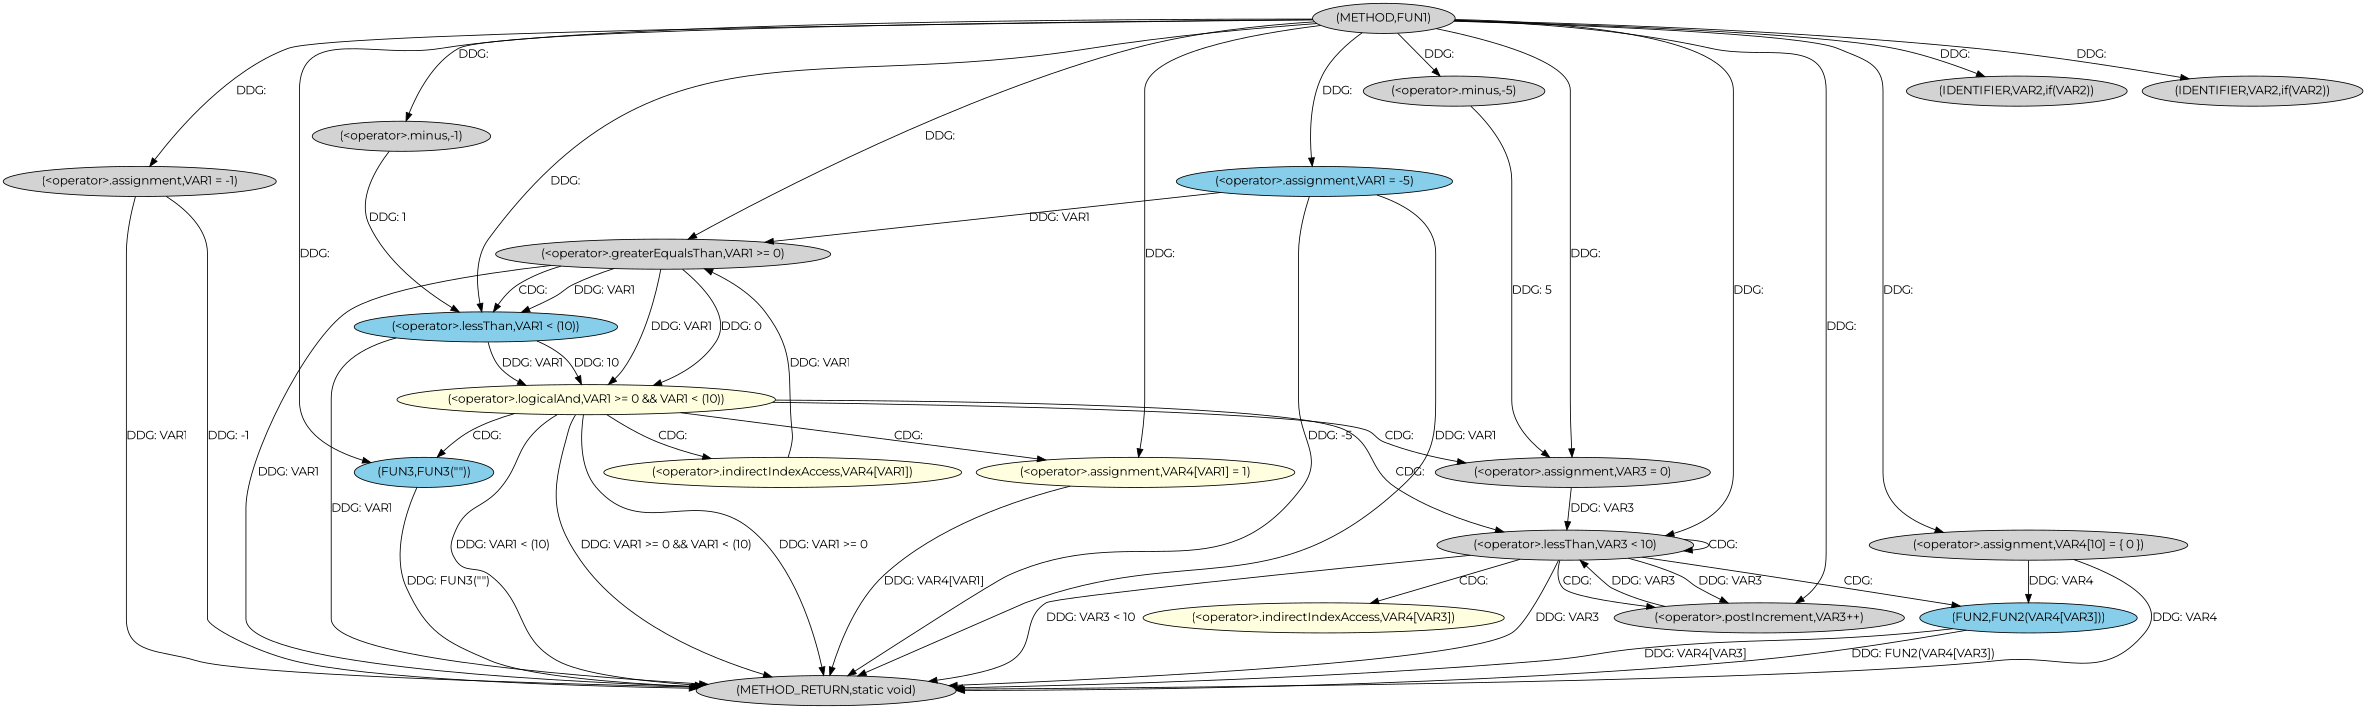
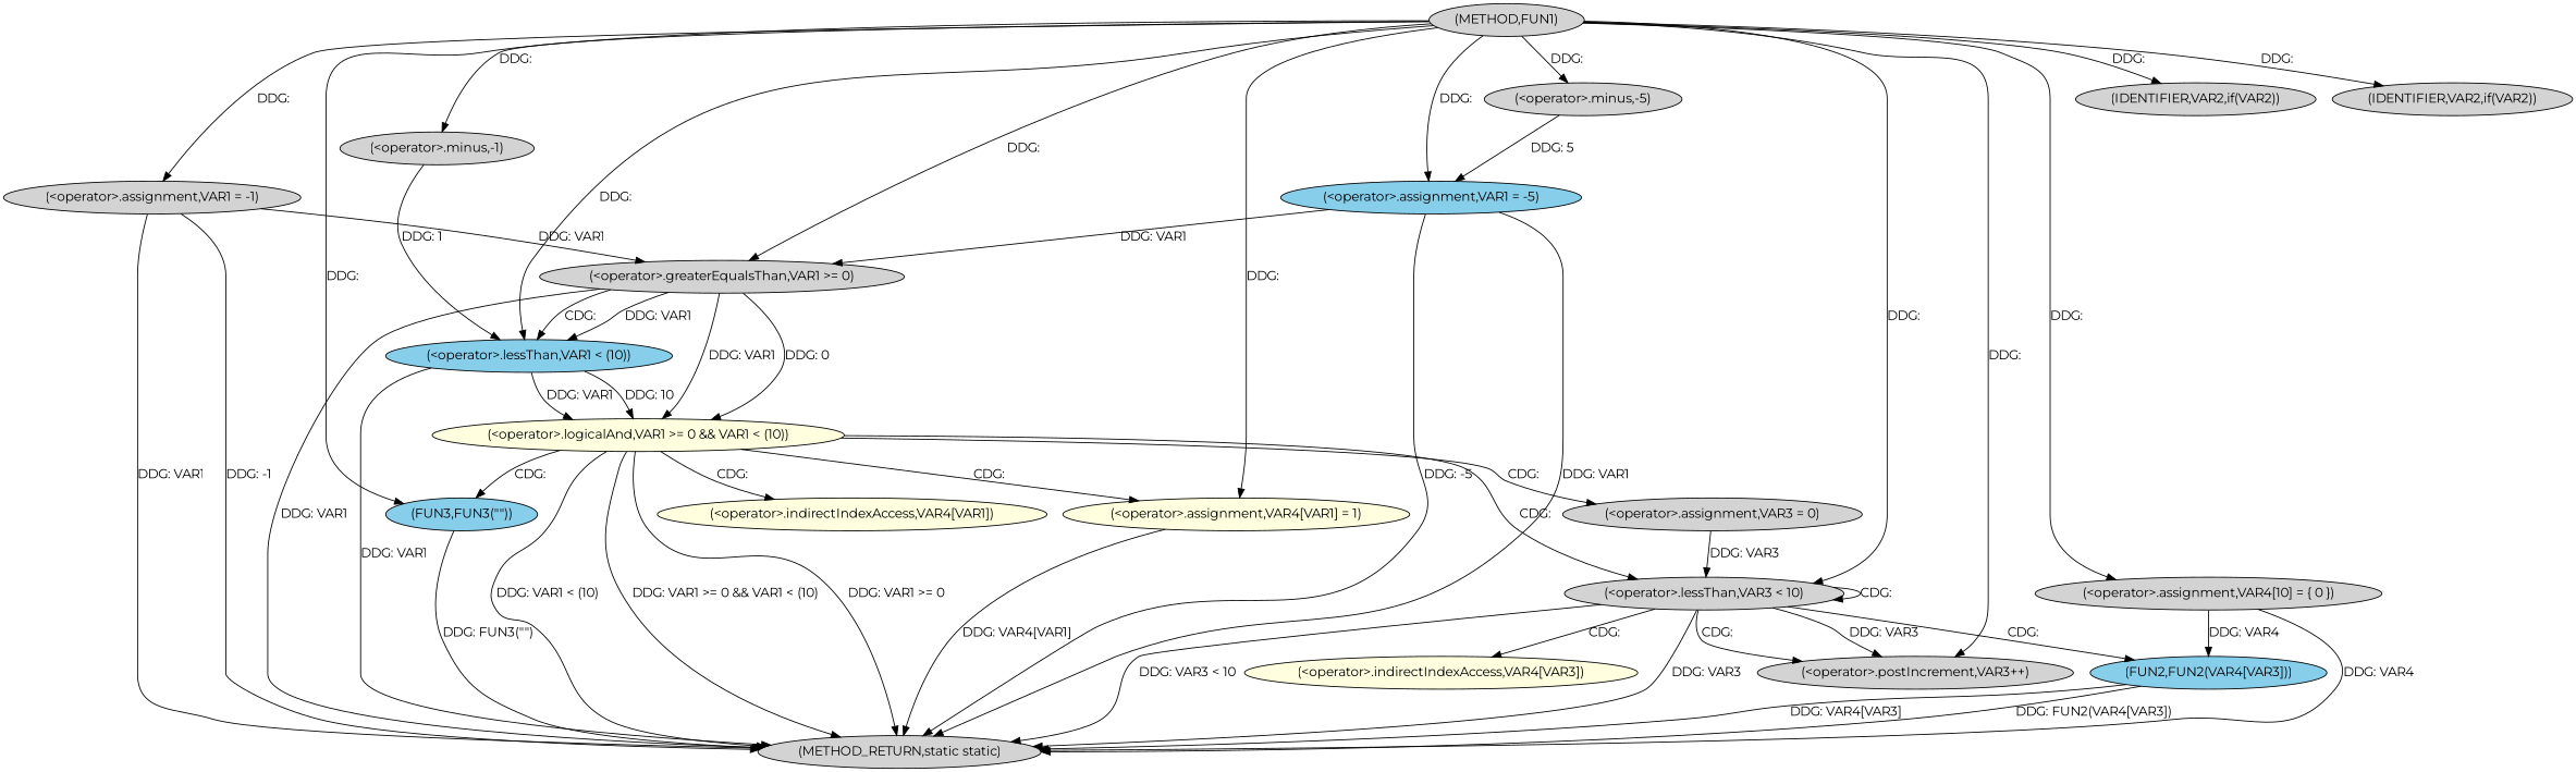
  digraph {
    fontname=Montserrat
    node [fillcolor=lightgrey fontname=Montserrat style=filled]
    edge [fontname=Montserrat]
    n1 [label="(METHOD,FUN1)"]
    n2 [label="(<operator>.assignment,VAR1 = -1)"]
    n3 [label="(<operator>.minus,-1)"]
    n4 [label="(IDENTIFIER,VAR2,if(VAR2))"]
    n5 [fillcolor=skyblue label="(<operator>.assignment,VAR1 = -5)"]
    n6 [label="(<operator>.minus,-5)"]
    n7 [label="(IDENTIFIER,VAR2,if(VAR2))"]
    n8 [label="(<operator>.assignment,VAR4[10] = { 0 })"]
    n9 [label="(<operator>.greaterEqualsThan,VAR1 >= 0)"]
    n10 [fillcolor=skyblue label="(<operator>.lessThan,VAR1 < (10))"]
    n11 [fillcolor=lightyellow label="(<operator>.assignment,VAR4[VAR1] = 1)"]
    n12 [label="(<operator>.assignment,VAR3 = 0)"]
    n13 [label="(<operator>.lessThan,VAR3 < 10)"]
    n14 [label="(<operator>.postIncrement,VAR3++)"]
    n15 [fillcolor=skyblue label="(FUN3,FUN3(\"\"))"]
-   n16 [label="(METHOD_RETURN,static void)"]
+   n16 [label="(METHOD_RETURN,static static)"]
    n17 [fillcolor=skyblue label="(FUN2,FUN2(VAR4[VAR3]))"]
    n18 [fillcolor=lightyellow label="(<operator>.logicalAnd,VAR1 >= 0 && VAR1 < (10))"]
    n19 [fillcolor=lightyellow label="(<operator>.indirectIndexAccess,VAR4[VAR3])"]
    n20 [fillcolor=lightyellow label="(<operator>.indirectIndexAccess,VAR4[VAR1])"]
    n1 -> n2 [label="DDG: "]
    n1 -> n3 [label="DDG: "]
    n1 -> n4 [label="DDG: "]
    n1 -> n5 [label="DDG: "]
    n1 -> n6 [label="DDG: "]
    n1 -> n7 [label="DDG: "]
    n1 -> n8 [label="DDG: "]
    n1 -> n9 [label="DDG: "]
    n1 -> n10 [label="DDG: "]
    n1 -> n11 [label="DDG: "]
-   n1 -> n12 [label="DDG: "]
    n1 -> n13 [label="DDG: "]
    n1 -> n14 [label="DDG: "]
    n1 -> n15 [label="DDG: "]
-   n20 -> n9 [label="DDG: VAR1"]
+   n2 -> n9 [label="DDG: VAR1"]
    n2 -> n16 [label="DDG: VAR1"]
    n2 -> n16 [label="DDG: -1"]
    n3 -> n10 [label="DDG: 1"]
    n5 -> n9 [label="DDG: VAR1"]
    n5 -> n16 [label="DDG: -5"]
    n5 -> n16 [label="DDG: VAR1"]
-   n6 -> n12 [label="DDG: 5"]
+   n6 -> n5 [label="DDG: 5"]
    n8 -> n16 [label="DDG: VAR4"]
    n8 -> n17 [label="DDG: VAR4"]
    n9 -> n10 [label="DDG: VAR1"]
    n9 -> n10 [label="CDG: "]
    n9 -> n16 [label="DDG: VAR1"]
    n9 -> n18 [label="DDG: VAR1"]
    n9 -> n18 [label="DDG: 0"]
    n10 -> n16 [label="DDG: VAR1"]
    n10 -> n18 [label="DDG: VAR1"]
    n10 -> n18 [label="DDG: 10"]
    n11 -> n16 [label="DDG: VAR4[VAR1]"]
    n12 -> n13 [label="DDG: VAR3"]
    n13 -> n13 [label="CDG: "]
    n13 -> n14 [label="DDG: VAR3"]
    n13 -> n14 [label="CDG: "]
    n13 -> n16 [label="DDG: VAR3"]
    n13 -> n16 [label="DDG: VAR3 < 10"]
    n13 -> n17 [label="CDG: "]
    n13 -> n19 [label="CDG: "]
-   n14 -> n13 [label="DDG: VAR3"]
    n15 -> n16 [label="DDG: FUN3(\"\")"]
    n17 -> n16 [label="DDG: FUN2(VAR4[VAR3])"]
    n17 -> n16 [label="DDG: VAR4[VAR3]"]
    n18 -> n11 [label="CDG: "]
    n18 -> n12 [label="CDG: "]
    n18 -> n13 [label="CDG: "]
    n18 -> n15 [label="CDG: "]
    n18 -> n16 [label="DDG: VAR1 < (10)"]
    n18 -> n16 [label="DDG: VAR1 >= 0 && VAR1 < (10)"]
    n18 -> n16 [label="DDG: VAR1 >= 0"]
    n18 -> n20 [label="CDG: "]
  }
